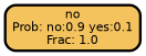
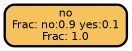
  graph {
    ranksep="0 equally"
    splines=straight
-   n1 [color=black fillcolor="#f5c35e" fontcolor=black fontname=helvetica label="no\nProb: no:0.9 yes:0.1\nFrac: 1.0" penwidth=3 shape=box style="filled, rounded"]
+   n1 [color=black fillcolor="#f5c35e" fontcolor=black fontname=helvetica label="no\nFrac: no:0.9 yes:0.1\nFrac: 1.0" penwidth=3 shape=box style="filled, rounded"]
    subgraph sub_1 {
      rank=same
    }
  }
